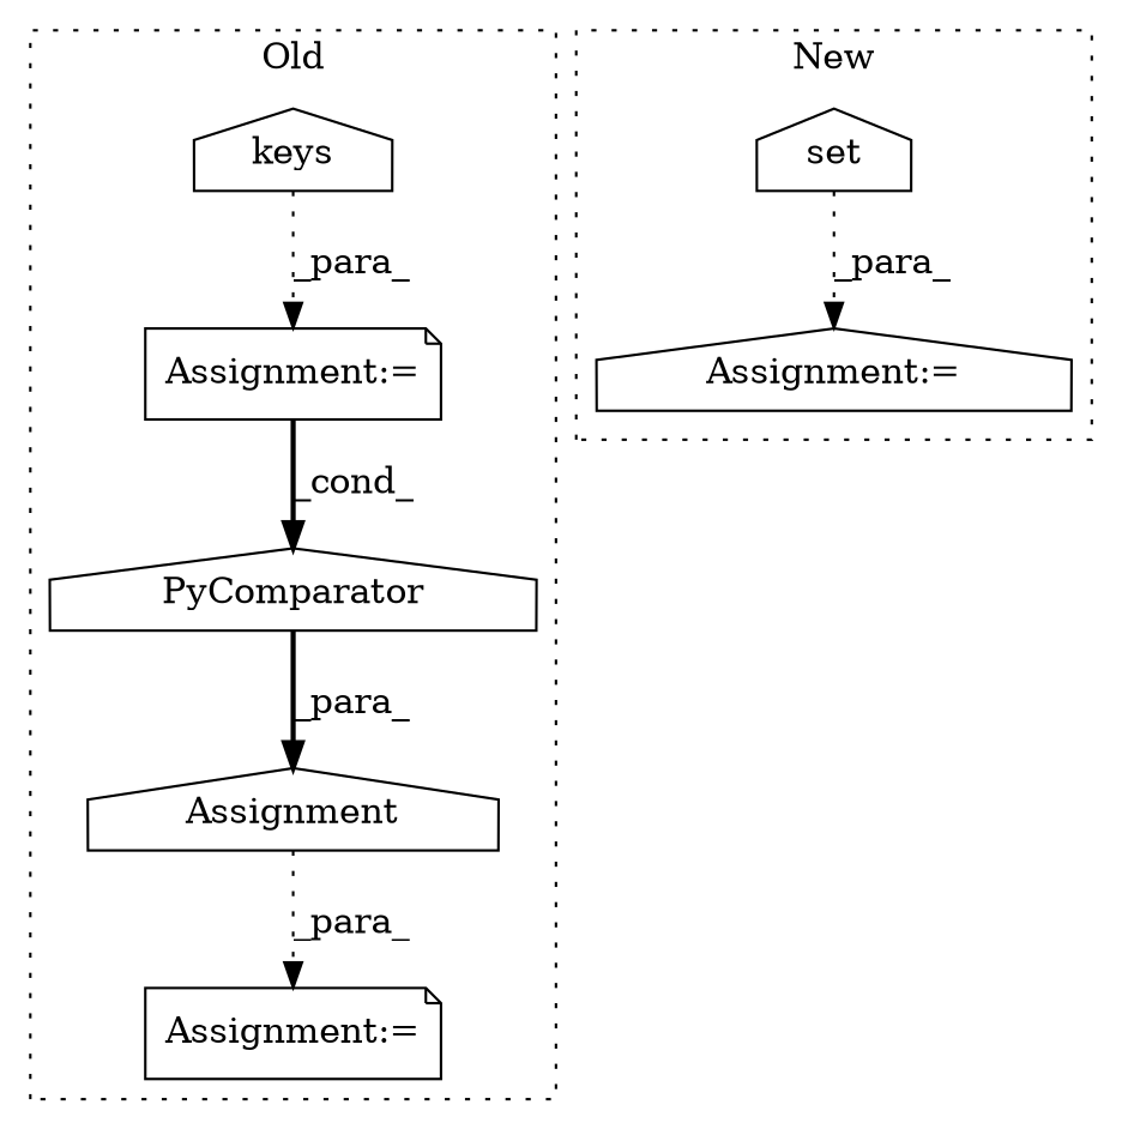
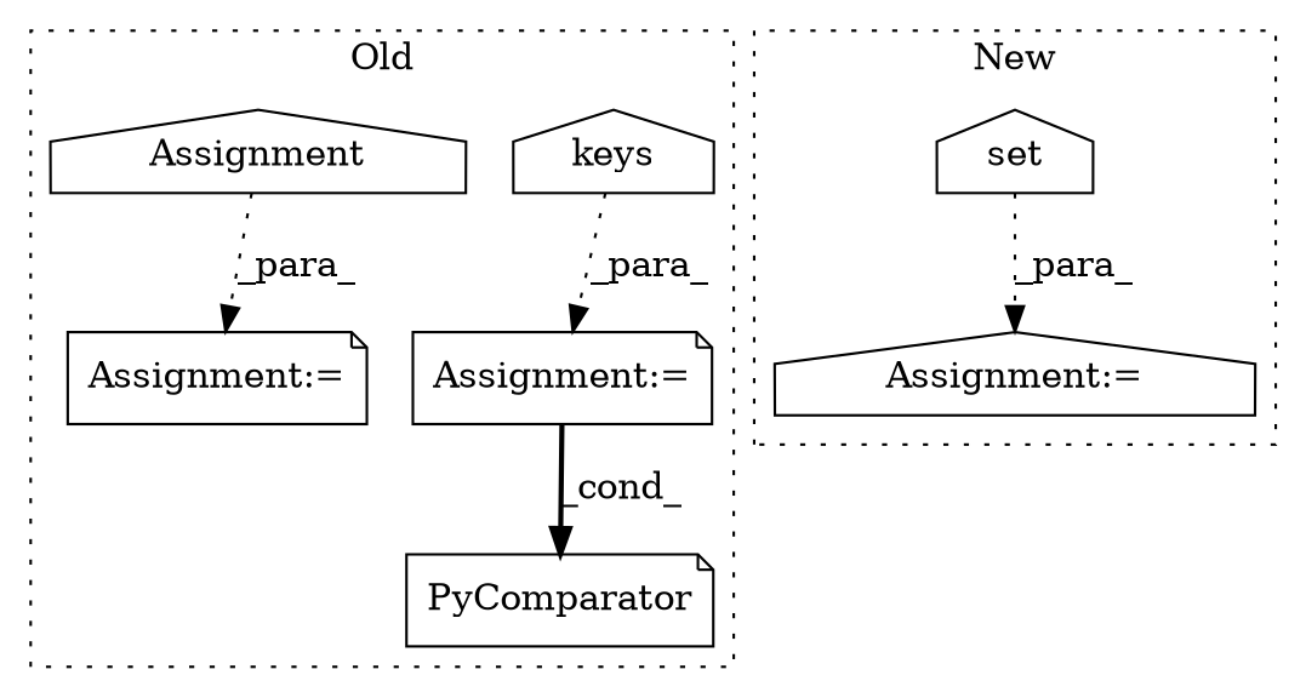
  digraph {
    node [a=7 l=31 s=4428 shape=house]
    edge [style=dotted]
    n1 [a=32 l=6 label=keys s=4264]
    n2 [label="Assignment:=" shape=note]
-   n3 [a=113 label=PyComparator]
+   n3 [a=113 label=PyComparator shape=note]
    n4 [l=1 label="Assignment:=" s=4315 shape=note]
    n5 [a=107 l=135 label=Assignment s=4330]
    n6 [a=32 l="4,1" label=set s="3408,3431"]
    n7 [l=1 label="Assignment:=" s=3407]
    subgraph cluster_1 {
      label=Old
      style=dotted
      n1
      n2
      n3
      n4
      n5
    }
    subgraph cluster_2 {
      label=New
      style=dotted
      n6
      n7
    }
    n1 -> n2 [label=_para_]
    n2 -> n3 [label=_cond_ style=bold]
-   n3 -> n5 [label=_para_ style=bold]
    n5 -> n4 [label=_para_]
    n6 -> n7 [label=_para_]
  }
